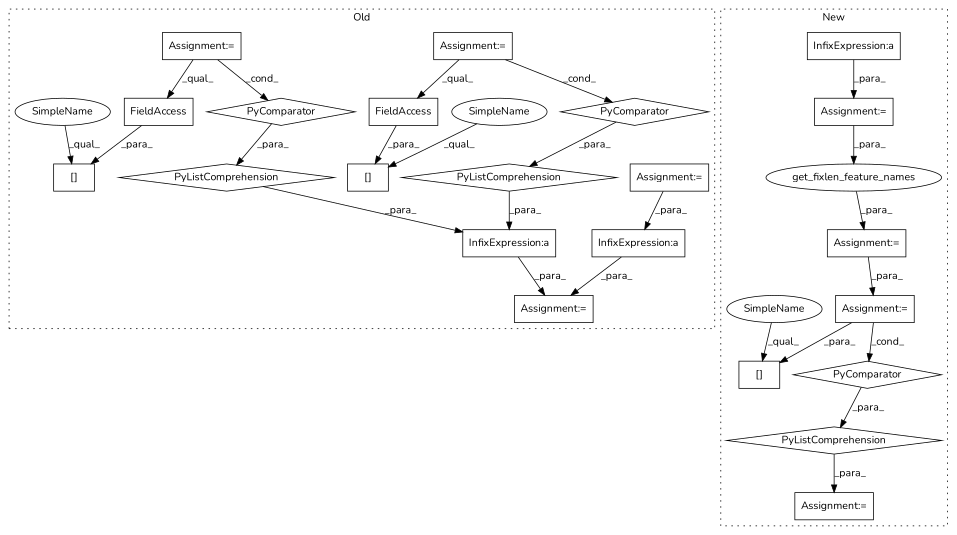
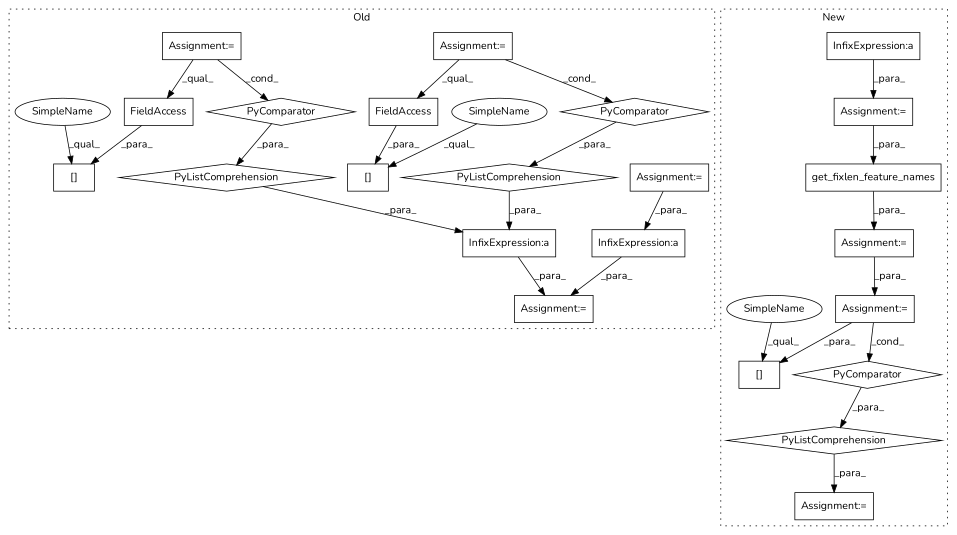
  digraph {
    fontname=Nunito
    node [a=7 l=1 s=1618 shape=box fontname=Nunito]
    edge [fontname=Nunito]
    n1 [a=113 l=44 label=PyComparator shape=diamond]
    n2 [a=27 l=8 label="InfixExpression:a" s=1526]
    n3 [a=109 l=137 label=PyListComprehension s=1389 shape=diamond]
    n4 [a=113 l=45 label=PyComparator s=1473 shape=diamond]
    n5 [a=109 l=136 label=PyListComprehension s=1534 shape=diamond]
    n6 [label="Assignment:=" s=1375]
    n7 [l=44 label="Assignment:="]
    n8 [a=2 l="13,1" label="[]" s="1534,1556"]
    n9 [a=2 l="13,1" label="[]" s="1389,1411"]
    n10 [a=22 l=9 label=FieldAccess s=1402]
    n11 [a=22 l=9 label=FieldAccess s=1547]
    n12 [l=40 label="Assignment:=" s=1775]
    n13 [a=27 l=3 label="InfixExpression:a" s=1700]
    n14 [l=45 label="Assignment:=" s=1473]
    n15 [a=42 l=12 label=SimpleName s=1534 shape=ellipse]
    n16 [a=42 l=12 label=SimpleName s=1389 shape=ellipse]
-   n17 [a=32 l="25,1" label=get_fixlen_feature_names s="1773,1813" shape=ellipse]
+   n17 [a=32 l="25,1" label=get_fixlen_feature_names s="1773,1813"]
    n18 [a=27 l=3 label="InfixExpression:a" s=1106]
    n19 [a=2 l="13,1" label="[]" s="1902,1919"]
    n20 [a=109 l=116 label=PyListComprehension s=1902 shape=diamond]
    n21 [a=113 l=32 label=PyComparator s=1978 shape=diamond]
    n22 [label="Assignment:=" s=1772]
    n23 [l=2 label="Assignment:=" s=1064]
    n24 [label="Assignment:=" s=1889]
    n25 [l=32 label="Assignment:=" s=1978]
    n26 [a=42 l=12 label=SimpleName s=1902 shape=ellipse]
    subgraph cluster_1 {
      label=Old
      style=dotted
      n1
      n2
      n3
      n4
      n5
      n6
      n7
      n8
      n9
      n10
      n11
      n12
      n13
      n14
      n15
      n16
    }
    subgraph cluster_2 {
      label=New
      style=dotted
      n17
      n18
      n19
      n20
      n21
      n22
      n23
      n24
      n25
      n26
    }
    n1 -> n5 [label=_para_]
    n2 -> n6 [label=_para_]
    n3 -> n2 [label=_para_]
    n4 -> n3 [label=_para_]
    n5 -> n2 [label=_para_]
    n7 -> n1 [label=_cond_]
    n7 -> n11 [label=_qual_]
    n10 -> n9 [label=_para_]
    n11 -> n8 [label=_para_]
    n12 -> n13 [label=_para_]
    n13 -> n6 [label=_para_]
    n14 -> n4 [label=_cond_]
    n14 -> n10 [label=_qual_]
    n15 -> n8 [label=_qual_]
    n16 -> n9 [label=_qual_]
    n17 -> n22 [label=_para_]
    n18 -> n23 [label=_para_]
    n20 -> n24 [label=_para_]
    n21 -> n20 [label=_para_]
    n22 -> n25 [label=_para_]
    n23 -> n17 [label=_para_]
    n25 -> n19 [label=_para_]
    n25 -> n21 [label=_cond_]
    n26 -> n19 [label=_qual_]
  }
